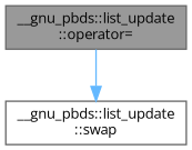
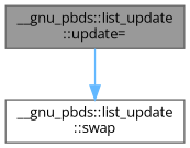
  digraph {
    rankdir=TB
    fontname="Open Sans"
    node [fontname="Open Sans" fontsize=10 shape=box style=filled]
-   n1 [color=gray40 fillcolor=grey60 fontcolor=black height=0.2 label="__gnu_pbds::list_update\l::operator=" width=0.4]
+   n1 [color=gray40 fillcolor=grey60 fontcolor=black height=0.2 label="__gnu_pbds::list_update\l::update=" width=0.4]
    n2 [color=grey40 fillcolor=white height=0.2 label="__gnu_pbds::list_update\l::swap" width=0.4]
    n1 -> n2 [color=steelblue1 fontname="Open Sans" fontsize=10 labelfontname=Helvetica labelfontsize=10 style=solid]
  }
